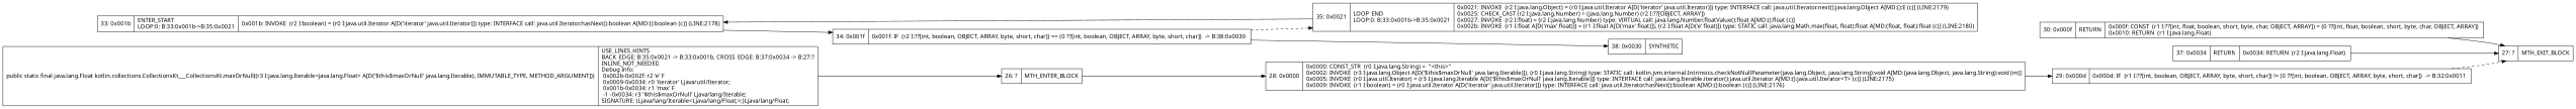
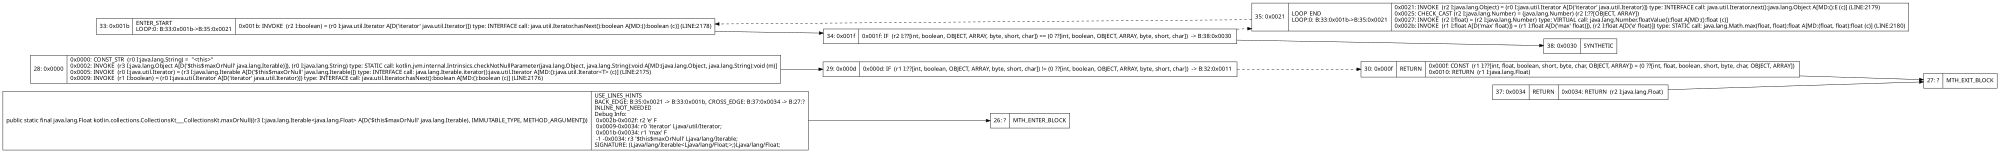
  digraph {
    fontname="Noto Sans"
    rankdir=LR
    node [fontname="Noto Sans" shape=record]
    edge [fontname="Noto Sans"]
    n1 [label="{26\:\ ?|MTH_ENTER_BLOCK\l}"]
    n2 [label="{28\:\ 0x0000|0x0000: CONST_STR  (r0 I:java.lang.String) =  \"\<this\>\" \l0x0002: INVOKE  (r3 I:java.lang.Object A[D('$this$maxOrNull' java.lang.Iterable)]), (r0 I:java.lang.String) type: STATIC call: kotlin.jvm.internal.Intrinsics.checkNotNullParameter(java.lang.Object, java.lang.String):void A[MD:(java.lang.Object, java.lang.String):void (m)]\l0x0005: INVOKE  (r0 I:java.util.Iterator) = (r3 I:java.lang.Iterable A[D('$this$maxOrNull' java.lang.Iterable)]) type: INTERFACE call: java.lang.Iterable.iterator():java.util.Iterator A[MD:():java.util.Iterator\<T\> (c)] (LINE:2175)\l0x0009: INVOKE  (r1 I:boolean) = (r0 I:java.util.Iterator A[D('iterator' java.util.Iterator)]) type: INTERFACE call: java.util.Iterator.hasNext():boolean A[MD:():boolean (c)] (LINE:2176)\l}"]
    n3 [label="{29\:\ 0x000d|0x000d: IF  (r1 I:??[int, boolean, OBJECT, ARRAY, byte, short, char]) != (0 ??[int, boolean, OBJECT, ARRAY, byte, short, char])  \-\> B:32:0x0011 \l}"]
    n4 [label="{30\:\ 0x000f|RETURN\l|0x000f: CONST  (r1 I:??[int, float, boolean, short, byte, char, OBJECT, ARRAY]) = (0 ??[int, float, boolean, short, byte, char, OBJECT, ARRAY]) \l0x0010: RETURN  (r1 I:java.lang.Float) \l}"]
    n5 [label="{27\:\ ?|MTH_EXIT_BLOCK\l}"]
    n6 [label="{33\:\ 0x001b|ENTER_START\lLOOP:0: B:33:0x001b\-\>B:35:0x0021\l|0x001b: INVOKE  (r2 I:boolean) = (r0 I:java.util.Iterator A[D('iterator' java.util.Iterator)]) type: INTERFACE call: java.util.Iterator.hasNext():boolean A[MD:():boolean (c)] (LINE:2178)\l}"]
    n7 [label="{34\:\ 0x001f|0x001f: IF  (r2 I:??[int, boolean, OBJECT, ARRAY, byte, short, char]) == (0 ??[int, boolean, OBJECT, ARRAY, byte, short, char])  \-\> B:38:0x0030 \l}"]
    n8 [label="{35\:\ 0x0021|LOOP_END\lLOOP:0: B:33:0x001b\-\>B:35:0x0021\l|0x0021: INVOKE  (r2 I:java.lang.Object) = (r0 I:java.util.Iterator A[D('iterator' java.util.Iterator)]) type: INTERFACE call: java.util.Iterator.next():java.lang.Object A[MD:():E (c)] (LINE:2179)\l0x0025: CHECK_CAST (r2 I:java.lang.Number) = (java.lang.Number) (r2 I:??[OBJECT, ARRAY]) \l0x0027: INVOKE  (r2 I:float) = (r2 I:java.lang.Number) type: VIRTUAL call: java.lang.Number.floatValue():float A[MD:():float (c)]\l0x002b: INVOKE  (r1 I:float A[D('max' float)]) = (r1 I:float A[D('max' float)]), (r2 I:float A[D('e' float)]) type: STATIC call: java.lang.Math.max(float, float):float A[MD:(float, float):float (c)] (LINE:2180)\l}"]
    n9 [label="{38\:\ 0x0030|SYNTHETIC\l}"]
    n10 [label="{37\:\ 0x0034|RETURN\l|0x0034: RETURN  (r2 I:java.lang.Float) \l}"]
    n11 [label="{public static final java.lang.Float kotlin.collections.CollectionsKt___CollectionsKt.maxOrNull((r3 I:java.lang.Iterable\<java.lang.Float\> A[D('$this$maxOrNull' java.lang.Iterable), IMMUTABLE_TYPE, METHOD_ARGUMENT]))  | USE_LINES_HINTS\lBACK_EDGE: B:35:0x0021 \-\> B:33:0x001b, CROSS_EDGE: B:37:0x0034 \-\> B:27:?\lINLINE_NOT_NEEDED\lDebug Info:\l  0x002b\-0x002f: r2 'e' F\l  0x0009\-0x0034: r0 'iterator' Ljava\/util\/Iterator;\l  0x001b\-0x0034: r1 'max' F\l  \-1 \-0x0034: r3 '$this$maxOrNull' Ljava\/lang\/Iterable;\lSIGNATURE: (Ljava\/lang\/Iterable\<Ljava\/lang\/Float;\>;)Ljava\/lang\/Float;\l}"]
-   n1 -> n2
    n2 -> n3
-   n3 -> n5 [style=dashed]
+   n3 -> n4 [style=dashed]
    n4 -> n5
    n6 -> n7
    n7 -> n8 [style=dashed]
    n7 -> n9
-   n8 -> n6
+   n8 -> n6 [style=dashed]
    n10 -> n5
    n11 -> n1
  }
